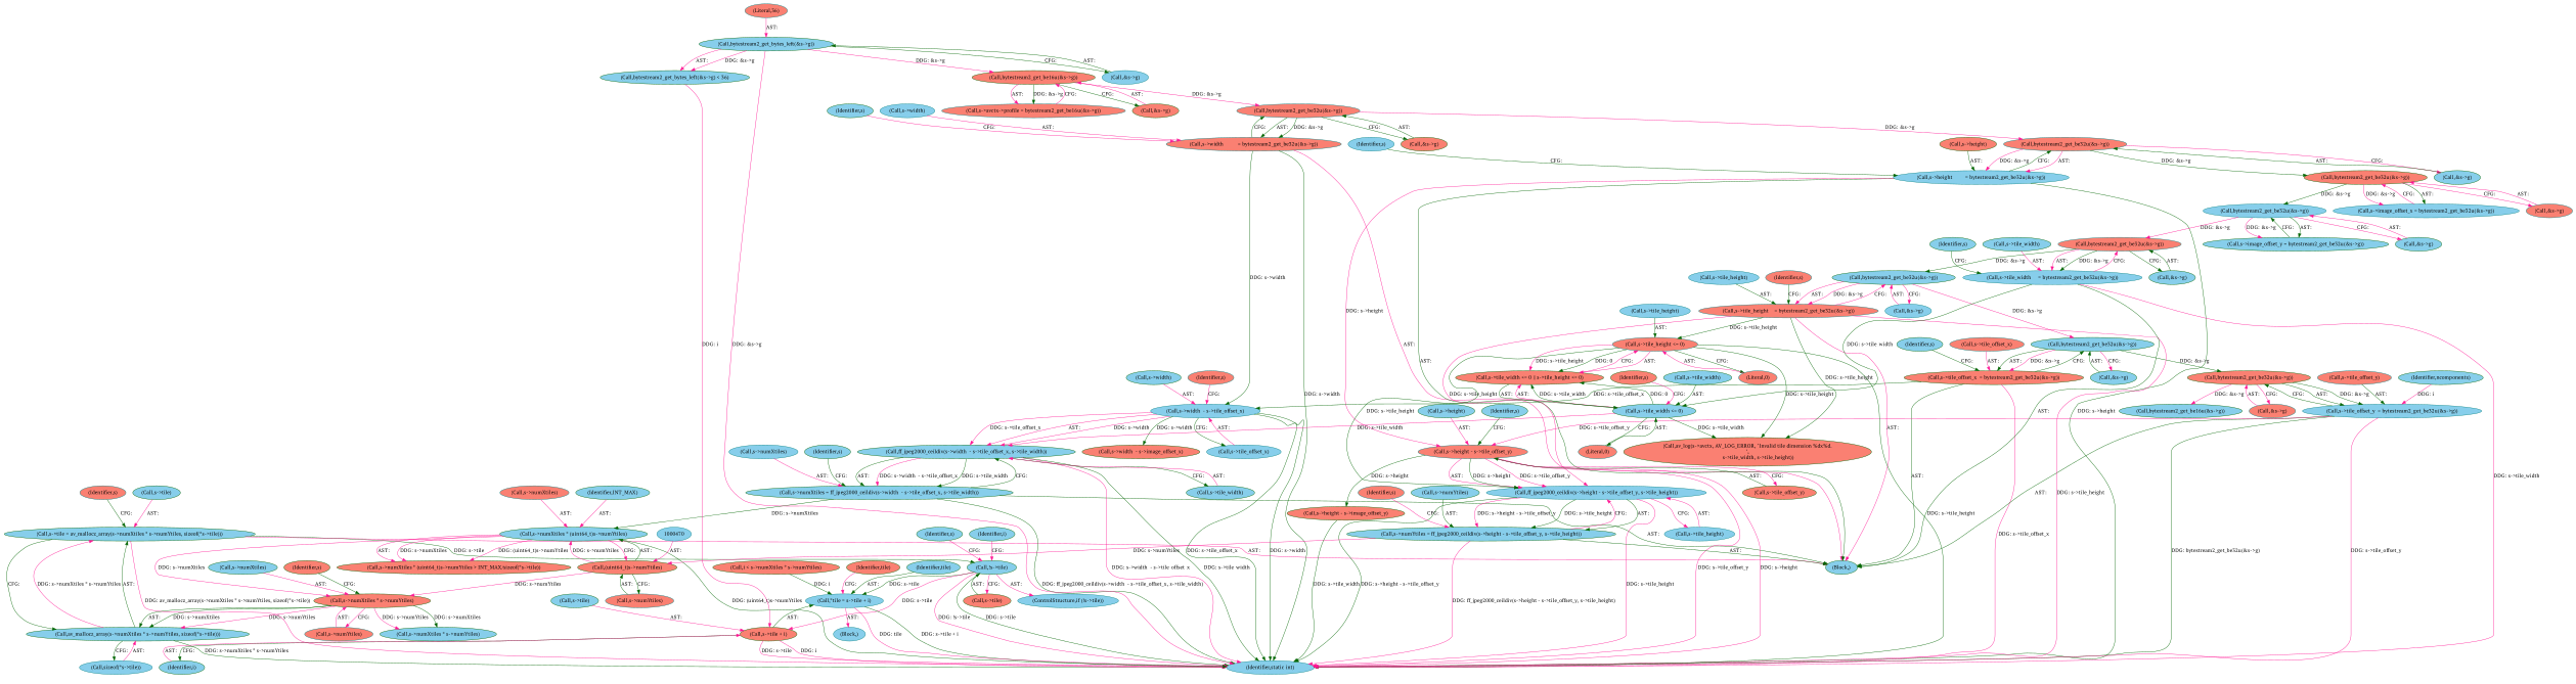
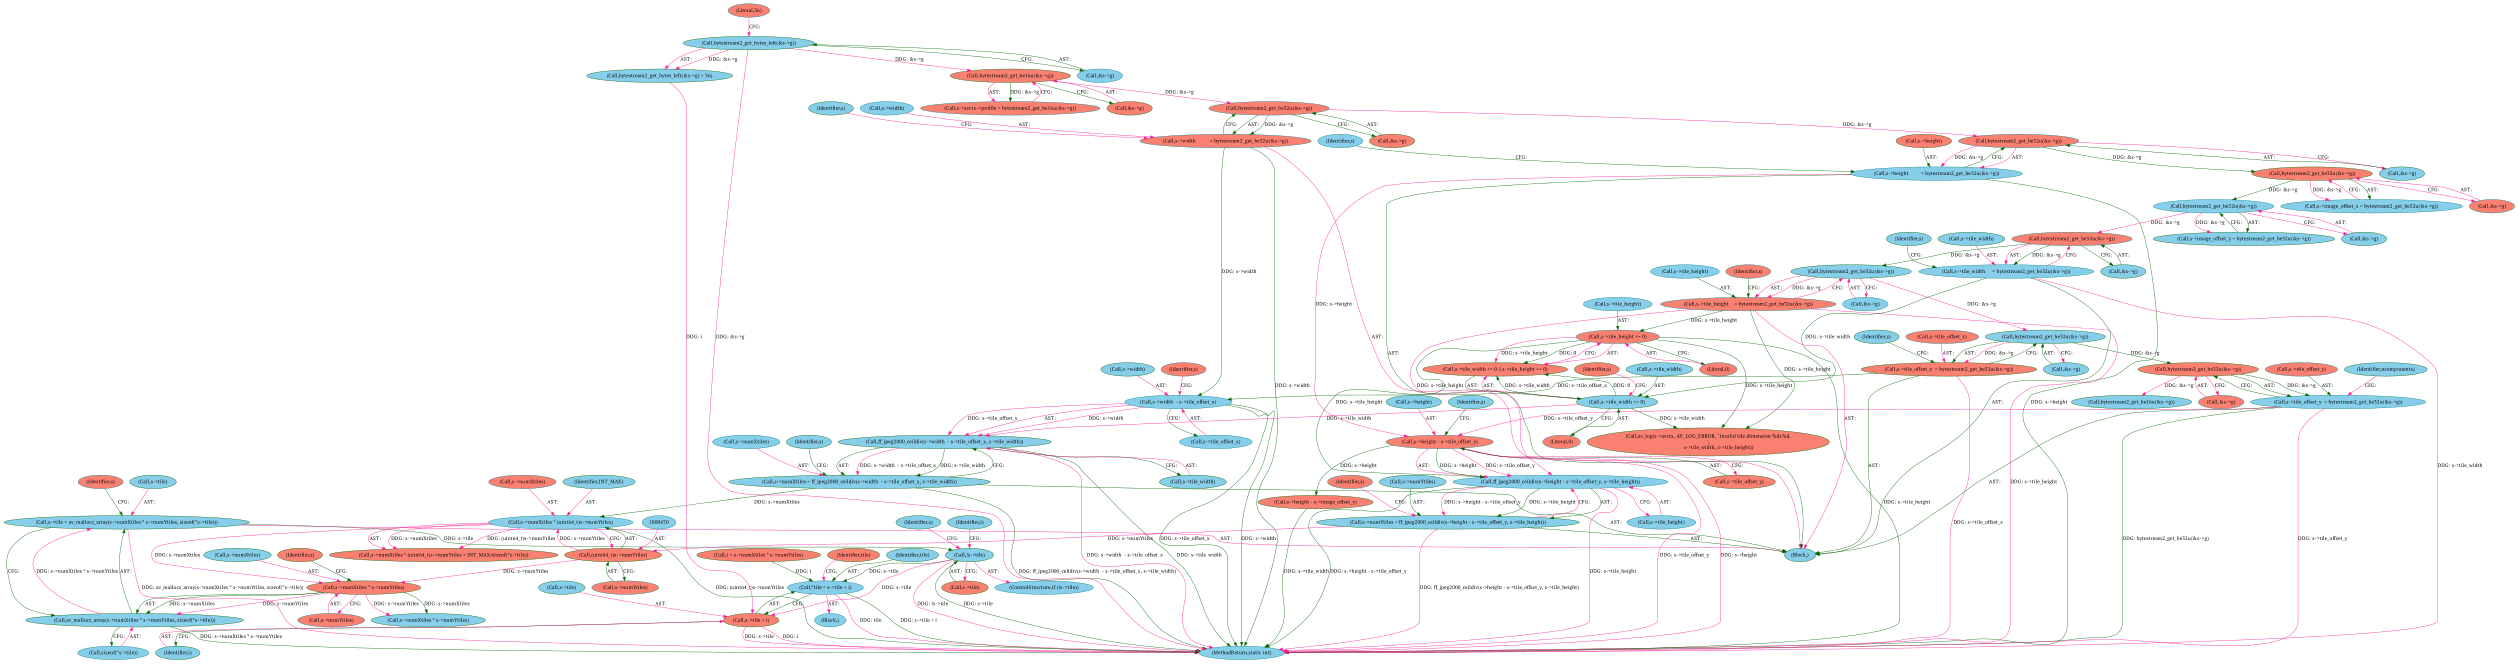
  digraph {
    fontname="PT Serif"
    node [color=darkgreen fillcolor=skyblue fontname="PT Serif" style=filled]
    edge [color=deeppink fontname="PT Serif"]
    n1 [label="(Call,s->tile = av_mallocz_array(s->numXtiles * s->numYtiles, sizeof(*s->tile)))"]
    n2 [label="(Call,av_mallocz_array(s->numXtiles * s->numYtiles, sizeof(*s->tile)))"]
    n3 [label="(Call,!s->tile)"]
    n4 [label="(Block,)"]
-   n5 [color=teal label="(Identifier,static int)"]
+   n5 [color=teal label="(MethodReturn,static int)"]
    n6 [color=teal label="(Call,sizeof(*s->tile))"]
    n7 [color=teal label="(Call,*tile = s->tile + i)"]
    n8 [fillcolor=salmon label="(Call,s->tile + i)"]
    n9 [fillcolor=salmon label="(Call,s->tile)"]
    n10 [color=teal label="(ControlStructure,if (!s->tile))"]
    n11 [fillcolor=salmon label="(Call,s->numXtiles * s->numYtiles)"]
    n12 [label="(Call,s->numXtiles * s->numYtiles)"]
    n13 [color=teal fillcolor=salmon label="(Call,s->numYtiles)"]
-   n14 [label="(Call,s->numXtiles * (uint64_t)s->numYtiles)"]
+   n14 [color=teal label="(Call,s->numXtiles * (uint64_t)s->numYtiles)"]
    n15 [fillcolor=salmon label="(Call,(uint64_t)s->numYtiles)"]
    n16 [fillcolor=salmon label="(Call,s->numXtiles * (uint64_t)s->numYtiles > INT_MAX/sizeof(*s->tile))"]
    n17 [color=teal fillcolor=salmon label="(Call,s->numYtiles)"]
    n18 [label="(Call,s->numXtiles = ff_jpeg2000_ceildiv(s->width  - s->tile_offset_x, s->tile_width))"]
    n19 [label="(Call,ff_jpeg2000_ceildiv(s->width  - s->tile_offset_x, s->tile_width))"]
    n20 [label="(Call,s->tile_width)"]
    n21 [color=teal label="(Call,s->width  - s->tile_offset_x)"]
-   n22 [fillcolor=salmon label="(Call,s->width  - s->image_offset_x)"]
    n23 [color=teal label="(Call,s->tile_offset_x)"]
    n24 [color=teal fillcolor=salmon label="(Call,s->width          = bytestream2_get_be32u(&s->g))"]
    n25 [color=teal fillcolor=salmon label="(Call,bytestream2_get_be32u(&s->g))"]
    n26 [color=teal fillcolor=salmon label="(Call,bytestream2_get_be32u(&s->g))"]
    n27 [fillcolor=salmon label="(Call,&s->g)"]
    n28 [fillcolor=salmon label="(Call,bytestream2_get_be32u(&s->g))"]
    n29 [color=teal label="(Call,s->height         = bytestream2_get_be32u(&s->g))"]
    n30 [label="(Call,&s->g)"]
    n31 [fillcolor=salmon label="(Call,bytestream2_get_be16u(&s->g))"]
    n32 [color=teal fillcolor=salmon label="(Call,s->avctx->profile = bytestream2_get_be16u(&s->g))"]
    n33 [fillcolor=salmon label="(Call,&s->g)"]
    n34 [label="(Call,bytestream2_get_bytes_left(&s->g))"]
    n35 [color=teal label="(Call,&s->g)"]
    n36 [label="(Call,bytestream2_get_bytes_left(&s->g) < 36)"]
    n37 [fillcolor=salmon label="(Call,s->tile_offset_x  = bytestream2_get_be32u(&s->g))"]
    n38 [label="(Call,bytestream2_get_be32u(&s->g))"]
    n39 [fillcolor=salmon label="(Call,bytestream2_get_be32u(&s->g))"]
    n40 [label="(Call,&s->g)"]
    n41 [color=teal label="(Call,s->tile_offset_y  = bytestream2_get_be32u(&s->g))"]
    n42 [color=teal fillcolor=salmon label="(Call,&s->g)"]
    n43 [label="(Call,bytestream2_get_be16u(&s->g))"]
    n44 [label="(Call,bytestream2_get_be32u(&s->g))"]
    n45 [color=teal fillcolor=salmon label="(Call,s->tile_height    = bytestream2_get_be32u(&s->g))"]
    n46 [color=teal label="(Call,&s->g)"]
    n47 [fillcolor=salmon label="(Call,av_log(s->avctx, AV_LOG_ERROR, \"Invalid tile dimension %dx%d.\n\",\n               s->tile_width, s->tile_height))"]
    n48 [color=teal label="(Call,ff_jpeg2000_ceildiv(s->height - s->tile_offset_y, s->tile_height))"]
    n49 [color=teal fillcolor=salmon label="(Call,s->tile_height <= 0)"]
    n50 [color=teal fillcolor=salmon label="(Call,bytestream2_get_be32u(&s->g))"]
    n51 [color=teal label="(Call,s->tile_width     = bytestream2_get_be32u(&s->g))"]
    n52 [label="(Call,&s->g)"]
    n53 [label="(Call,s->tile_width <= 0)"]
    n54 [color=teal label="(Call,bytestream2_get_be32u(&s->g))"]
    n55 [label="(Call,&s->g)"]
    n56 [label="(Call,s->image_offset_y = bytestream2_get_be32u(&s->g))"]
    n57 [color=teal fillcolor=salmon label="(Call,&s->g)"]
    n58 [color=teal label="(Call,s->image_offset_x = bytestream2_get_be32u(&s->g))"]
    n59 [color=teal fillcolor=salmon label="(Call,s->height - s->tile_offset_y)"]
    n60 [color=teal fillcolor=salmon label="(Literal,0)"]
    n61 [fillcolor=salmon label="(Call,s->tile_width <= 0 || s->tile_height <= 0)"]
    n62 [label="(Call,s->numYtiles = ff_jpeg2000_ceildiv(s->height - s->tile_offset_y, s->tile_height))"]
    n63 [color=teal label="(Call,s->tile_height)"]
    n64 [fillcolor=salmon label="(Call,s->height - s->image_offset_y)"]
    n65 [fillcolor=salmon label="(Call,s->tile_offset_y)"]
    n66 [color=teal fillcolor=salmon label="(Literal,0)"]
    n67 [color=teal label="(Block,)"]
    n68 [label="(Identifier,i)"]
    n69 [label="(Identifier,s)"]
    n70 [fillcolor=salmon label="(Identifier,s)"]
    n71 [fillcolor=salmon label="(Identifier,s)"]
    n72 [label="(Identifier,s)"]
    n73 [label="(Identifier,tile)"]
    n74 [fillcolor=salmon label="(Call,i < s->numXtiles * s->numYtiles)"]
    n75 [label="(Call,s->numYtiles)"]
    n76 [label="(Identifier,INT_MAX)"]
    n77 [color=teal fillcolor=salmon label="(Identifier,s)"]
    n78 [label="(Call,s->numXtiles)"]
    n79 [fillcolor=salmon label="(Identifier,tile)"]
    n80 [label="(Call,s->tile)"]
    n81 [label="(Call,s->tile_width)"]
    n82 [label="(Identifier,s)"]
    n83 [color=teal fillcolor=salmon label="(Identifier,s)"]
    n84 [color=teal fillcolor=salmon label="(Call,s->numXtiles)"]
    n85 [label="(Call,s->height)"]
    n86 [label="(Identifier,s)"]
    n87 [color=teal fillcolor=salmon label="(Literal,36)"]
    n88 [color=teal fillcolor=salmon label="(Call,s->tile_offset_x)"]
    n89 [label="(Identifier,i)"]
    n90 [color=teal label="(Call,s->numXtiles)"]
    n91 [label="(Identifier,s)"]
    n92 [fillcolor=salmon label="(Call,s->height)"]
    n93 [color=teal fillcolor=salmon label="(Identifier,s)"]
    n94 [label="(Call,s->tile_width)"]
    n95 [label="(Call,s->width)"]
    n96 [color=teal label="(Call,s->width)"]
    n97 [color=teal fillcolor=salmon label="(Call,s->tile_offset_y)"]
    n98 [label="(Call,s->tile)"]
    n99 [color=teal label="(Identifier,s)"]
    n100 [label="(Identifier,ncomponents)"]
    n101 [color=teal label="(Call,s->tile_height)"]
    n102 [color=teal fillcolor=salmon label="(Identifier,s)"]
    n103 [color=teal label="(Call,s->tile_height)"]
    n104 [label="(Identifier,s)"]
    1000470 [color=teal]
    n1 -> n2 [color=darkgreen label="CFG: "]
    n1 -> n3 [color=darkgreen label="DDG: s->tile"]
    n1 -> n4 [label="AST: "]
    n1 -> n5 [label="DDG: av_mallocz_array(s->numXtiles * s->numYtiles, sizeof(*s->tile))"]
    n2 -> n1 [color=darkgreen label="AST: "]
    n2 -> n1 [label="DDG: s->numXtiles * s->numYtiles"]
    n2 -> n5 [color=darkgreen label="DDG: s->numXtiles * s->numYtiles"]
    n2 -> n6 [color=darkgreen label="CFG: "]
    n3 -> n5 [color=darkgreen label="DDG: s->tile"]
    n3 -> n5 [label="DDG: !s->tile"]
    n3 -> n7 [color=darkgreen label="DDG: s->tile"]
    n3 -> n8 [label="DDG: s->tile"]
    n3 -> n9 [label="CFG: "]
    n3 -> n10 [label="AST: "]
    n6 -> n2 [label="AST: "]
    n7 -> n5 [color=darkgreen label="DDG: s->tile + i"]
    n7 -> n5 [label="DDG: tile"]
+   n7 -> n8 [color=darkgreen label="CFG: "]
    n7 -> n67 [label="AST: "]
    n8 -> n5 [label="DDG: s->tile"]
    n8 -> n5 [label="DDG: i"]
    n8 -> n7 [color=darkgreen label="AST: "]
    n8 -> n68 [color=darkgreen label="CFG: "]
    n9 -> n3 [color=darkgreen label="AST: "]
    n11 -> n2 [color=darkgreen label="AST: "]
    n11 -> n2 [color=darkgreen label="DDG: s->numXtiles"]
    n11 -> n2 [label="DDG: s->numYtiles"]
    n11 -> n12 [color=darkgreen label="DDG: s->numXtiles"]
    n11 -> n12 [label="DDG: s->numYtiles"]
    n11 -> n13 [label="CFG: "]
    n13 -> n11 [label="AST: "]
    n14 -> n5 [color=darkgreen label="DDG: (uint64_t)s->numYtiles"]
    n14 -> n11 [label="DDG: s->numXtiles"]
    n14 -> n15 [label="CFG: "]
    n14 -> n16 [label="AST: "]
    n14 -> n16 [label="DDG: s->numXtiles"]
    n14 -> n16 [label="DDG: (uint64_t)s->numYtiles"]
    n15 -> n11 [label="DDG: s->numYtiles"]
    n15 -> n14 [color=darkgreen label="AST: "]
    n15 -> n14 [label="DDG: s->numYtiles"]
    n15 -> n17 [color=darkgreen label="CFG: "]
    n17 -> n15 [color=darkgreen label="AST: "]
    n18 -> n4 [color=darkgreen label="AST: "]
    n18 -> n5 [color=darkgreen label="DDG: ff_jpeg2000_ceildiv(s->width  - s->tile_offset_x, s->tile_width)"]
    n18 -> n14 [color=darkgreen label="DDG: s->numXtiles"]
    n18 -> n19 [color=darkgreen label="CFG: "]
    n19 -> n5 [label="DDG: s->width  - s->tile_offset_x"]
    n19 -> n5 [color=darkgreen label="DDG: s->tile_width"]
    n19 -> n18 [color=darkgreen label="AST: "]
    n19 -> n18 [label="DDG: s->width  - s->tile_offset_x"]
    n19 -> n18 [color=darkgreen label="DDG: s->tile_width"]
    n19 -> n20 [color=darkgreen label="CFG: "]
    n20 -> n19 [label="AST: "]
    n21 -> n5 [color=darkgreen label="DDG: s->tile_offset_x"]
    n21 -> n5 [color=darkgreen label="DDG: s->width"]
    n21 -> n19 [label="AST: "]
    n21 -> n19 [label="DDG: s->width"]
    n21 -> n19 [label="DDG: s->tile_offset_x"]
-   n21 -> n22 [color=darkgreen label="DDG: s->width"]
    n21 -> n23 [color=darkgreen label="CFG: "]
    n23 -> n21 [label="AST: "]
    n24 -> n4 [label="AST: "]
    n24 -> n5 [color=darkgreen label="DDG: s->width"]
    n24 -> n21 [color=darkgreen label="DDG: s->width"]
    n24 -> n25 [color=darkgreen label="CFG: "]
    n25 -> n24 [color=darkgreen label="AST: "]
    n25 -> n24 [color=darkgreen label="DDG: &s->g"]
    n25 -> n26 [label="DDG: &s->g"]
    n25 -> n27 [color=darkgreen label="CFG: "]
    n26 -> n28 [color=darkgreen label="DDG: &s->g"]
    n26 -> n29 [label="AST: "]
    n26 -> n29 [label="DDG: &s->g"]
    n26 -> n30 [label="CFG: "]
    n27 -> n25 [color=darkgreen label="AST: "]
    n28 -> n54 [color=darkgreen label="DDG: &s->g"]
    n28 -> n57 [label="CFG: "]
    n28 -> n58 [color=darkgreen label="AST: "]
    n28 -> n58 [label="DDG: &s->g"]
    n29 -> n4 [color=darkgreen label="AST: "]
    n29 -> n5 [color=darkgreen label="DDG: s->height"]
    n29 -> n26 [color=darkgreen label="CFG: "]
    n29 -> n59 [label="DDG: s->height"]
    n30 -> n26 [color=darkgreen label="AST: "]
    n31 -> n25 [label="DDG: &s->g"]
    n31 -> n32 [label="AST: "]
    n31 -> n32 [color=darkgreen label="DDG: &s->g"]
    n31 -> n33 [color=darkgreen label="CFG: "]
    n32 -> n31 [label="CFG: "]
    n33 -> n31 [label="AST: "]
    n34 -> n5 [label="DDG: &s->g"]
    n34 -> n31 [label="DDG: &s->g"]
    n34 -> n35 [color=darkgreen label="CFG: "]
    n34 -> n36 [label="AST: "]
    n34 -> n36 [label="DDG: &s->g"]
    n35 -> n34 [color=darkgreen label="AST: "]
    n36 -> n8 [label="DDG: i"]
    n37 -> n4 [color=darkgreen label="AST: "]
    n37 -> n5 [label="DDG: s->tile_offset_x"]
    n37 -> n21 [color=darkgreen label="DDG: s->tile_offset_x"]
    n37 -> n38 [color=darkgreen label="CFG: "]
    n38 -> n37 [color=darkgreen label="AST: "]
    n38 -> n37 [label="DDG: &s->g"]
    n38 -> n39 [color=darkgreen label="DDG: &s->g"]
    n38 -> n40 [label="CFG: "]
    n39 -> n41 [color=darkgreen label="AST: "]
    n39 -> n41 [color=darkgreen label="DDG: &s->g"]
    n39 -> n42 [label="CFG: "]
    n39 -> n43 [label="DDG: &s->g"]
    n40 -> n38 [color=darkgreen label="AST: "]
    n41 -> n4 [color=darkgreen label="AST: "]
    n41 -> n5 [color=darkgreen label="DDG: bytestream2_get_be32u(&s->g)"]
    n41 -> n5 [label="DDG: s->tile_offset_y"]
    n41 -> n39 [color=darkgreen label="CFG: "]
    n41 -> n59 [label="DDG: s->tile_offset_y"]
    n42 -> n39 [label="AST: "]
    n44 -> n38 [label="DDG: &s->g"]
    n44 -> n45 [label="AST: "]
    n44 -> n45 [label="DDG: &s->g"]
    n44 -> n46 [label="CFG: "]
    n45 -> n4 [label="AST: "]
    n45 -> n5 [label="DDG: s->tile_height"]
    n45 -> n44 [label="CFG: "]
    n45 -> n47 [color=darkgreen label="DDG: s->tile_height"]
    n45 -> n48 [label="DDG: s->tile_height"]
    n45 -> n49 [color=darkgreen label="DDG: s->tile_height"]
    n46 -> n44 [label="AST: "]
    n48 -> n5 [label="DDG: s->tile_height"]
    n48 -> n5 [color=darkgreen label="DDG: s->height - s->tile_offset_y"]
    n48 -> n62 [color=darkgreen label="AST: "]
    n48 -> n62 [label="DDG: s->height - s->tile_offset_y"]
    n48 -> n62 [color=darkgreen label="DDG: s->tile_height"]
    n48 -> n63 [label="CFG: "]
    n49 -> n5 [color=darkgreen label="DDG: s->tile_height"]
    n49 -> n47 [color=darkgreen label="DDG: s->tile_height"]
    n49 -> n48 [color=darkgreen label="DDG: s->tile_height"]
    n49 -> n61 [label="AST: "]
    n49 -> n61 [label="DDG: s->tile_height"]
    n49 -> n61 [color=darkgreen label="DDG: 0"]
    n49 -> n66 [color=darkgreen label="CFG: "]
    n50 -> n44 [color=darkgreen label="DDG: &s->g"]
    n50 -> n51 [label="AST: "]
    n50 -> n51 [color=darkgreen label="DDG: &s->g"]
    n50 -> n52 [color=darkgreen label="CFG: "]
    n51 -> n4 [color=darkgreen label="AST: "]
    n51 -> n5 [label="DDG: s->tile_width"]
    n51 -> n50 [label="CFG: "]
    n51 -> n53 [color=darkgreen label="DDG: s->tile_width"]
    n52 -> n50 [color=darkgreen label="AST: "]
    n53 -> n19 [label="DDG: s->tile_width"]
    n53 -> n47 [color=darkgreen label="DDG: s->tile_width"]
    n53 -> n60 [color=darkgreen label="CFG: "]
    n53 -> n61 [label="AST: "]
    n53 -> n61 [color=darkgreen label="DDG: s->tile_width"]
    n53 -> n61 [color=darkgreen label="DDG: 0"]
    n54 -> n50 [label="DDG: &s->g"]
    n54 -> n55 [label="CFG: "]
    n54 -> n56 [color=darkgreen label="AST: "]
    n54 -> n56 [label="DDG: &s->g"]
    n55 -> n54 [label="AST: "]
    n56 -> n54 [color=darkgreen label="CFG: "]
    n57 -> n28 [label="AST: "]
    n58 -> n28 [label="CFG: "]
    n59 -> n5 [label="DDG: s->tile_offset_y"]
    n59 -> n5 [label="DDG: s->height"]
    n59 -> n48 [label="AST: "]
    n59 -> n48 [color=darkgreen label="DDG: s->height"]
    n59 -> n48 [label="DDG: s->tile_offset_y"]
    n59 -> n64 [color=darkgreen label="DDG: s->height"]
    n59 -> n65 [label="CFG: "]
    n60 -> n53 [color=darkgreen label="AST: "]
    n61 -> n49 [label="CFG: "]
    n61 -> n53 [color=darkgreen label="AST: "]
    n62 -> n4 [color=darkgreen label="AST: "]
    n62 -> n5 [label="DDG: ff_jpeg2000_ceildiv(s->height - s->tile_offset_y, s->tile_height)"]
    n62 -> n15 [label="DDG: s->numYtiles"]
    n62 -> n48 [label="CFG: "]
    n63 -> n48 [label="AST: "]
    n64 -> n5 [color=darkgreen label="DDG: s->tile_width"]
    n65 -> n59 [color=darkgreen label="AST: "]
    n66 -> n49 [label="AST: "]
    n68 -> n8 [label="AST: "]
    n69 -> n3 [label="CFG: "]
    n70 -> n53 [label="CFG: "]
    n71 -> n11 [color=darkgreen label="CFG: "]
    n72 -> n51 [color=darkgreen label="CFG: "]
    n73 -> n7 [color=darkgreen label="AST: "]
    n74 -> n7 [color=darkgreen label="DDG: i"]
    n75 -> n62 [color=darkgreen label="AST: "]
    n76 -> n14 [label="AST: "]
    n77 -> n1 [color=darkgreen label="CFG: "]
    n78 -> n11 [label="AST: "]
    n79 -> n7 [label="CFG: "]
    n80 -> n1 [label="AST: "]
    n81 -> n51 [label="AST: "]
    n82 -> n24 [label="CFG: "]
    n83 -> n45 [color=darkgreen label="CFG: "]
    n84 -> n14 [label="AST: "]
    n85 -> n59 [label="AST: "]
    n86 -> n59 [color=darkgreen label="CFG: "]
-   n87 -> n34 [label="AST: "]
+   n87 -> n34 [label="CFG: "]
    n88 -> n37 [label="AST: "]
    n89 -> n3 [label="CFG: "]
    n90 -> n18 [label="AST: "]
    n91 -> n18 [color=darkgreen label="CFG: "]
    n92 -> n29 [color=darkgreen label="AST: "]
    n93 -> n21 [label="CFG: "]
    n94 -> n53 [color=darkgreen label="AST: "]
    n95 -> n21 [label="AST: "]
    n96 -> n24 [label="AST: "]
    n97 -> n41 [color=darkgreen label="AST: "]
    n98 -> n8 [label="AST: "]
    n99 -> n29 [color=darkgreen label="CFG: "]
-   n100 -> n41 [label="DDG: i"]
+   n100 -> n41 [label="CFG: "]
    n101 -> n45 [color=darkgreen label="AST: "]
    n102 -> n62 [label="CFG: "]
    n103 -> n49 [color=darkgreen label="AST: "]
    n104 -> n37 [color=darkgreen label="CFG: "]
    1000470 -> n15 [label="AST: "]
  }
